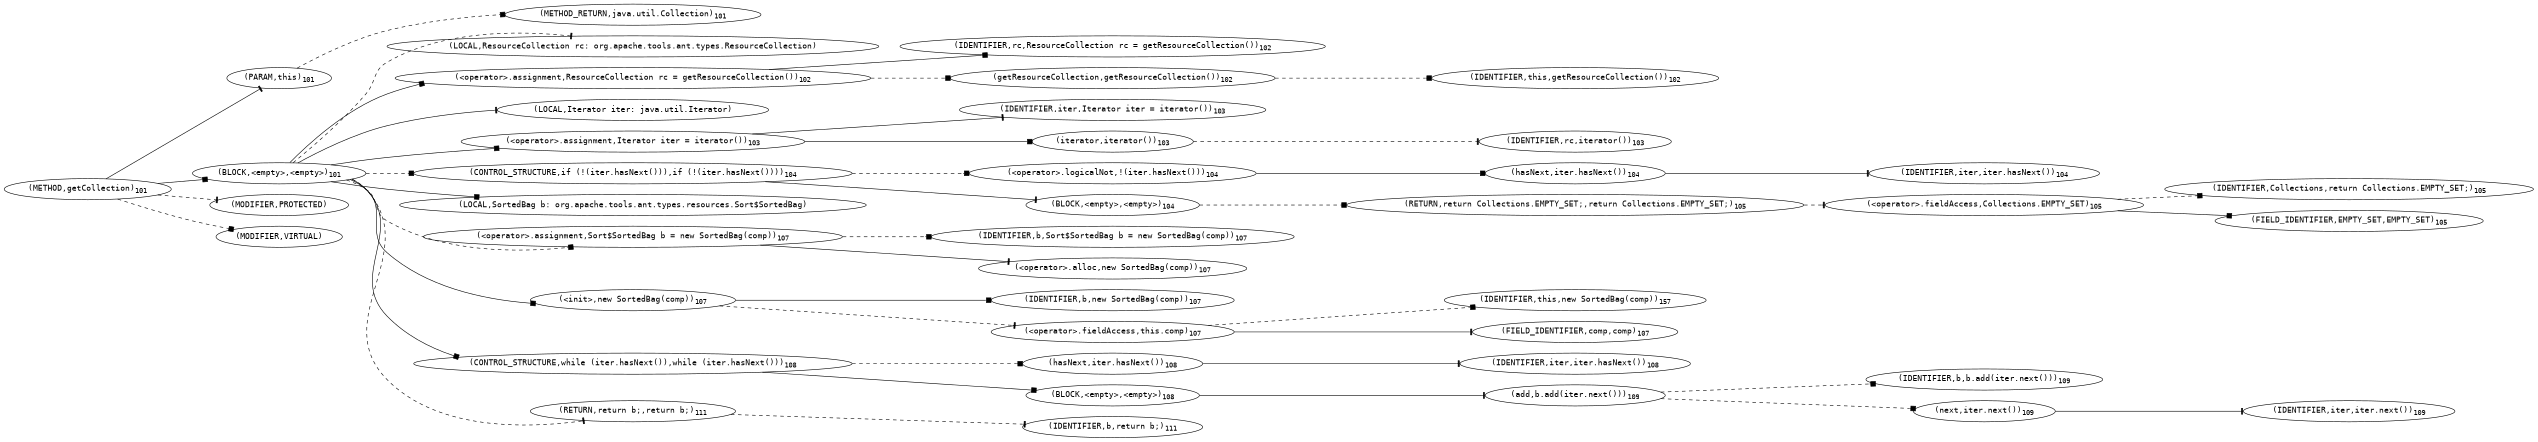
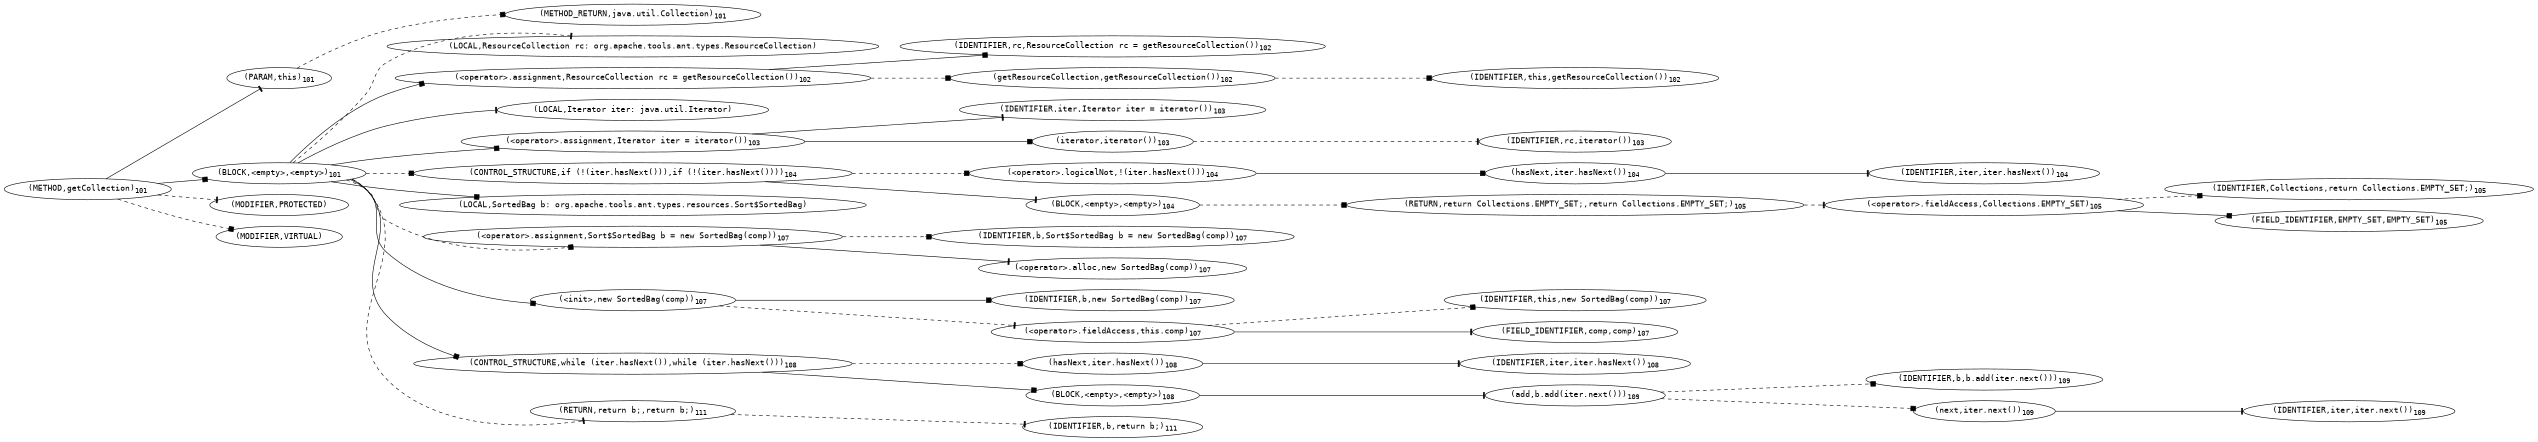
  digraph {
    fontname="DejaVu Sans Mono"
    rankdir=LR
    node [fontname="DejaVu Sans Mono"]
    edge [arrowhead=box fontname="DejaVu Sans Mono" style=solid]
    n1 [label=<(METHOD,getCollection)<SUB>101</SUB>>]
    n2 [label=<(PARAM,this)<SUB>101</SUB>>]
    n3 [label=<(BLOCK,&lt;empty&gt;,&lt;empty&gt;)<SUB>101</SUB>>]
    n4 [label=<(MODIFIER,PROTECTED)>]
    n5 [label=<(MODIFIER,VIRTUAL)>]
    n6 [label=<(METHOD_RETURN,java.util.Collection)<SUB>101</SUB>>]
    n7 [label=<(LOCAL,ResourceCollection rc: org.apache.tools.ant.types.ResourceCollection)>]
    n8 [label=<(&lt;operator&gt;.assignment,ResourceCollection rc = getResourceCollection())<SUB>102</SUB>>]
    n9 [label=<(LOCAL,Iterator iter: java.util.Iterator)>]
    n10 [label=<(&lt;operator&gt;.assignment,Iterator iter = iterator())<SUB>103</SUB>>]
    n11 [label=<(CONTROL_STRUCTURE,if (!(iter.hasNext())),if (!(iter.hasNext())))<SUB>104</SUB>>]
    n12 [label=<(LOCAL,SortedBag b: org.apache.tools.ant.types.resources.Sort$SortedBag)>]
    n13 [label=<(&lt;operator&gt;.assignment,Sort$SortedBag b = new SortedBag(comp))<SUB>107</SUB>>]
    n14 [label=<(&lt;init&gt;,new SortedBag(comp))<SUB>107</SUB>>]
    n15 [label=<(CONTROL_STRUCTURE,while (iter.hasNext()),while (iter.hasNext()))<SUB>108</SUB>>]
    n16 [label=<(RETURN,return b;,return b;)<SUB>111</SUB>>]
    n17 [label=<(IDENTIFIER,rc,ResourceCollection rc = getResourceCollection())<SUB>102</SUB>>]
    n18 [label=<(getResourceCollection,getResourceCollection())<SUB>102</SUB>>]
    n19 [label=<(IDENTIFIER,iter,Iterator iter = iterator())<SUB>103</SUB>>]
    n20 [label=<(iterator,iterator())<SUB>103</SUB>>]
    n21 [label=<(&lt;operator&gt;.logicalNot,!(iter.hasNext()))<SUB>104</SUB>>]
    n22 [label=<(BLOCK,&lt;empty&gt;,&lt;empty&gt;)<SUB>104</SUB>>]
    n23 [label=<(IDENTIFIER,b,Sort$SortedBag b = new SortedBag(comp))<SUB>107</SUB>>]
    n24 [label=<(&lt;operator&gt;.alloc,new SortedBag(comp))<SUB>107</SUB>>]
    n25 [label=<(IDENTIFIER,b,new SortedBag(comp))<SUB>107</SUB>>]
    n26 [label=<(&lt;operator&gt;.fieldAccess,this.comp)<SUB>107</SUB>>]
    n27 [label=<(hasNext,iter.hasNext())<SUB>108</SUB>>]
    n28 [label=<(BLOCK,&lt;empty&gt;,&lt;empty&gt;)<SUB>108</SUB>>]
    n29 [label=<(IDENTIFIER,b,return b;)<SUB>111</SUB>>]
    n30 [label=<(IDENTIFIER,this,getResourceCollection())<SUB>102</SUB>>]
    n31 [label=<(IDENTIFIER,rc,iterator())<SUB>103</SUB>>]
    n32 [label=<(hasNext,iter.hasNext())<SUB>104</SUB>>]
    n33 [label=<(RETURN,return Collections.EMPTY_SET;,return Collections.EMPTY_SET;)<SUB>105</SUB>>]
    n34 [label=<(IDENTIFIER,iter,iter.hasNext())<SUB>104</SUB>>]
    n35 [label=<(&lt;operator&gt;.fieldAccess,Collections.EMPTY_SET)<SUB>105</SUB>>]
    n36 [label=<(IDENTIFIER,Collections,return Collections.EMPTY_SET;)<SUB>105</SUB>>]
    n37 [label=<(FIELD_IDENTIFIER,EMPTY_SET,EMPTY_SET)<SUB>105</SUB>>]
-   n38 [label=<(IDENTIFIER,this,new SortedBag(comp))<SUB>157</SUB>>]
+   n38 [label=<(IDENTIFIER,this,new SortedBag(comp))<SUB>107</SUB>>]
    n39 [label=<(FIELD_IDENTIFIER,comp,comp)<SUB>107</SUB>>]
    n40 [label=<(IDENTIFIER,iter,iter.hasNext())<SUB>108</SUB>>]
    n41 [label=<(add,b.add(iter.next()))<SUB>109</SUB>>]
    n42 [label=<(IDENTIFIER,b,b.add(iter.next()))<SUB>109</SUB>>]
    n43 [label=<(next,iter.next())<SUB>109</SUB>>]
    n44 [label=<(IDENTIFIER,iter,iter.next())<SUB>109</SUB>>]
    n1 -> n2 [arrowhead=tee]
    n1 -> n3
    n1 -> n4 [arrowhead=tee style=dashed]
    n1 -> n5 [style=dashed]
    n2 -> n6 [style=dashed]
    n3 -> n7 [arrowhead=tee style=dashed]
    n3 -> n8
    n3 -> n9 [arrowhead=tee]
    n3 -> n10
    n3 -> n11 [style=dashed]
    n3 -> n12
    n3 -> n13 [style=dashed]
    n3 -> n14
    n3 -> n15
    n3 -> n16 [arrowhead=tee style=dashed]
    n8 -> n17
    n8 -> n18 [style=dashed]
    n10 -> n19 [arrowhead=tee]
    n10 -> n20
    n11 -> n21 [style=dashed]
    n11 -> n22 [arrowhead=tee]
    n13 -> n23 [style=dashed]
    n13 -> n24 [arrowhead=tee]
    n14 -> n25
    n14 -> n26 [arrowhead=tee style=dashed]
    n15 -> n27 [style=dashed]
    n15 -> n28
    n16 -> n29 [arrowhead=tee style=dashed]
    n18 -> n30 [style=dashed]
    n20 -> n31 [arrowhead=tee style=dashed]
    n21 -> n32
    n22 -> n33 [style=dashed]
    n26 -> n38 [style=dashed]
    n26 -> n39 [arrowhead=tee]
    n27 -> n40 [arrowhead=tee]
    n28 -> n41 [arrowhead=tee]
    n32 -> n34 [arrowhead=tee]
    n33 -> n35 [arrowhead=tee style=dashed]
    n35 -> n36 [style=dashed]
    n35 -> n37
    n41 -> n42 [style=dashed]
    n41 -> n43 [style=dashed]
    n43 -> n44 [arrowhead=tee]
  }
